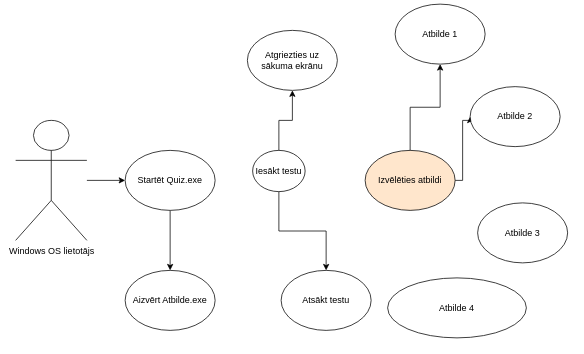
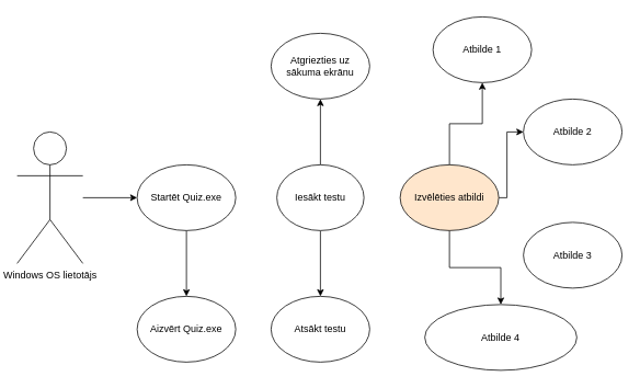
  <mxCell id="0" />
  <mxCell id="1" parent="0" />
  <mxCell id="2" value="" style="edgeStyle=orthogonalEdgeStyle;rounded=0;orthogonalLoop=1;jettySize=auto;html=1;" edge="1" parent="1" source="3" target="5"><mxGeometry relative="1" as="geometry" /></mxCell>
- <mxCell id="3" value="Windows OS lietotājs" style="shape=umlActor;verticalLabelPosition=bottom;verticalAlign=top;html=1;outlineConnect=0;" vertex="1" parent="1"><mxGeometry x="20" y="160" width="95" height="160" as="geometry" /></mxCell>
+ <mxCell id="3" value="Windows OS lietotājs" style="shape=umlActor;verticalLabelPosition=bottom;verticalAlign=top;html=1;outlineConnect=0;" vertex="1" parent="1"><mxGeometry x="20" y="160" width="80" height="160" as="geometry" /></mxCell>
  <mxCell id="4" value="" style="edgeStyle=orthogonalEdgeStyle;rounded=0;orthogonalLoop=1;jettySize=auto;html=1;" edge="1" parent="1" source="5" target="6"><mxGeometry relative="1" as="geometry" /></mxCell>
  <mxCell id="5" value="Startēt Quiz.exe" style="ellipse;whiteSpace=wrap;html=1;" vertex="1" parent="1"><mxGeometry x="166" y="200" width="120" height="80" as="geometry" /></mxCell>
- <mxCell id="6" value="Aizvērt Atbilde.exe" style="ellipse;whiteSpace=wrap;html=1;" vertex="1" parent="1"><mxGeometry x="166" y="360" width="120" height="80" as="geometry" /></mxCell>
+ <mxCell id="6" value="Aizvērt Quiz.exe" style="ellipse;whiteSpace=wrap;html=1;" vertex="1" parent="1"><mxGeometry x="166" y="360" width="120" height="80" as="geometry" /></mxCell>
  <mxCell id="7" style="edgeStyle=orthogonalEdgeStyle;rounded=0;orthogonalLoop=1;jettySize=auto;html=1;entryX=0.5;entryY=1;entryDx=0;entryDy=0;" edge="1" parent="1" source="10" target="14"><mxGeometry relative="1" as="geometry" /></mxCell>
  <mxCell id="8" style="edgeStyle=orthogonalEdgeStyle;rounded=0;orthogonalLoop=1;jettySize=auto;html=1;entryX=0;entryY=0.5;entryDx=0;entryDy=0;" edge="1" parent="1" source="10" target="13"><mxGeometry relative="1" as="geometry"><Array as="points"><mxPoint x="616" y="240" /><mxPoint x="616" y="160" /></Array></mxGeometry></mxCell>
+ <mxCell id="9" style="edgeStyle=orthogonalEdgeStyle;rounded=0;orthogonalLoop=1;jettySize=auto;html=1;entryX=0.5;entryY=0;entryDx=0;entryDy=0;" edge="1" parent="1" source="10" target="11"><mxGeometry relative="1" as="geometry" /></mxCell>
  <mxCell id="10" value="Izvēlēties atbildi" style="ellipse;whiteSpace=wrap;html=1;fillColor=#ffe6cc;" vertex="1" parent="1"><mxGeometry x="486" y="200" width="120" height="80" as="geometry" /></mxCell>
  <mxCell id="11" value="Atbilde 4" style="ellipse;whiteSpace=wrap;html=1;" vertex="1" parent="1"><mxGeometry x="516" y="370" width="185" height="80" as="geometry" /></mxCell>
  <mxCell id="12" value="Atbilde 3" style="ellipse;whiteSpace=wrap;html=1;" vertex="1" parent="1"><mxGeometry x="636" y="270" width="120" height="80" as="geometry" /></mxCell>
- <mxCell id="13" value="Atbilde 2" style="ellipse;whiteSpace=wrap;html=1;" vertex="1" parent="1"><mxGeometry x="626" y="115" width="120" height="80" as="geometry" /></mxCell>
- <mxCell id="14" value="Atbilde 1" style="ellipse;whiteSpace=wrap;html=1;" vertex="1" parent="1"><mxGeometry x="526" y="5" width="120" height="80" as="geometry" /></mxCell>
+ <mxCell id="13" value="Atbilde 2" style="ellipse;whiteSpace=wrap;html=1;" vertex="1" parent="1"><mxGeometry x="636" y="120" width="120" height="80" as="geometry" /></mxCell>
+ <mxCell id="14" value="Atbilde 1" style="ellipse;whiteSpace=wrap;html=1;" vertex="1" parent="1"><mxGeometry x="526" y="20" width="120" height="80" as="geometry" /></mxCell>
  <mxCell id="15" value="Atgriezties uz &lt;br&gt;sākuma ekrānu" style="ellipse;whiteSpace=wrap;html=1;" vertex="1" parent="1"><mxGeometry x="329" y="40" width="120" height="80" as="geometry" /></mxCell>
- <mxCell id="16" value="Atsākt testu" style="ellipse;whiteSpace=wrap;html=1;" vertex="1" parent="1"><mxGeometry x="374" y="360" width="120" height="80" as="geometry" /></mxCell>
+ <mxCell id="16" value="Atsākt testu" style="ellipse;whiteSpace=wrap;html=1;" vertex="1" parent="1"><mxGeometry x="329" y="360" width="120" height="80" as="geometry" /></mxCell>
  <mxCell id="17" value="" style="edgeStyle=orthogonalEdgeStyle;rounded=0;orthogonalLoop=1;jettySize=auto;html=1;" edge="1" parent="1" source="19" target="15"><mxGeometry relative="1" as="geometry" /></mxCell>
  <mxCell id="18" value="" style="edgeStyle=orthogonalEdgeStyle;rounded=0;orthogonalLoop=1;jettySize=auto;html=1;" edge="1" parent="1" source="19" target="16"><mxGeometry relative="1" as="geometry" /></mxCell>
- <mxCell id="19" value="Iesākt testu" style="ellipse;whiteSpace=wrap;html=1;" vertex="1" parent="1"><mxGeometry x="336" y="200" width="70" height="55" as="geometry" /></mxCell>
+ <mxCell id="19" value="Iesākt testu" style="ellipse;whiteSpace=wrap;html=1;" vertex="1" parent="1"><mxGeometry x="336" y="200" width="106" height="80" as="geometry" /></mxCell>
